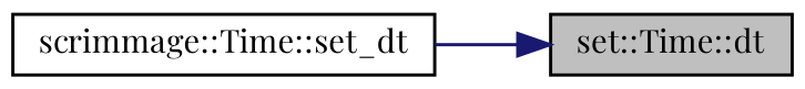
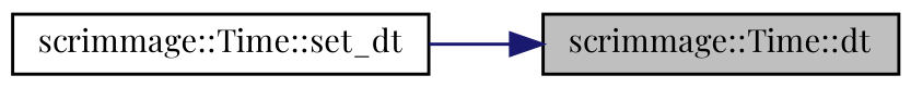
  digraph {
    rankdir=RL
    fontname="Playfair Display"
    node [color=black fontname="Playfair Display" fontsize=10 shape=record style=filled]
-   n1 [fillcolor=grey75 fontcolor=black height=0.2 label="set::Time::dt" width=0.4]
+   n1 [fillcolor=grey75 fontcolor=black height=0.2 label="scrimmage::Time::dt" width=0.4]
    n2 [fillcolor=white height=0.2 label="scrimmage::Time::set_dt" width=0.4]
    n1 -> n2 [color=midnightblue dir=back fontname="Playfair Display" fontsize=10 labelfontname=Helvetica labelfontsize=10 style=solid]
  }
